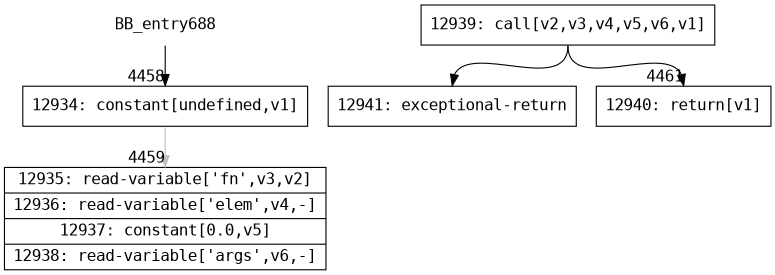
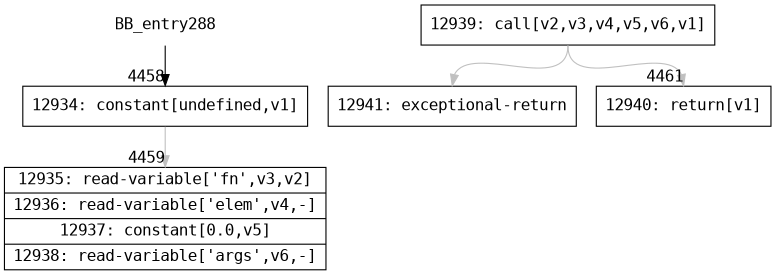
  digraph {
    fontname="DejaVu Sans Mono"
    rankdir=TD
    node [fontname="DejaVu Sans Mono" shape=record]
    edge [fontname="DejaVu Sans Mono" headport=n tailport=s]
-   BB_entry288 [shape=none label=BB_entry688]
+   BB_entry288 [shape=none]
    n2 [label="{12934: constant[undefined,v1]}"]
    n3 [label="{12935: read-variable['fn',v3,v2]|12936: read-variable['elem',v4,-]|12937: constant[0.0,v5]|12938: read-variable['args',v6,-]}"]
    n4 [label="{12939: call[v2,v3,v4,v5,v6,v1]}"]
    n5 [label="{12941: exceptional-return}"]
    n6 [label="{12940: return[v1]}"]
    BB_entry288 -> n2 [headlabel="    4458"]
    n2 -> n3 [color=gray headlabel="      4459"]
-   n4 -> n5 [color=black]
-   n4 -> n6 [headlabel="      4461"]
+   n4 -> n5 [color=gray]
+   n4 -> n6 [headlabel="      4461" color=gray]
  }
